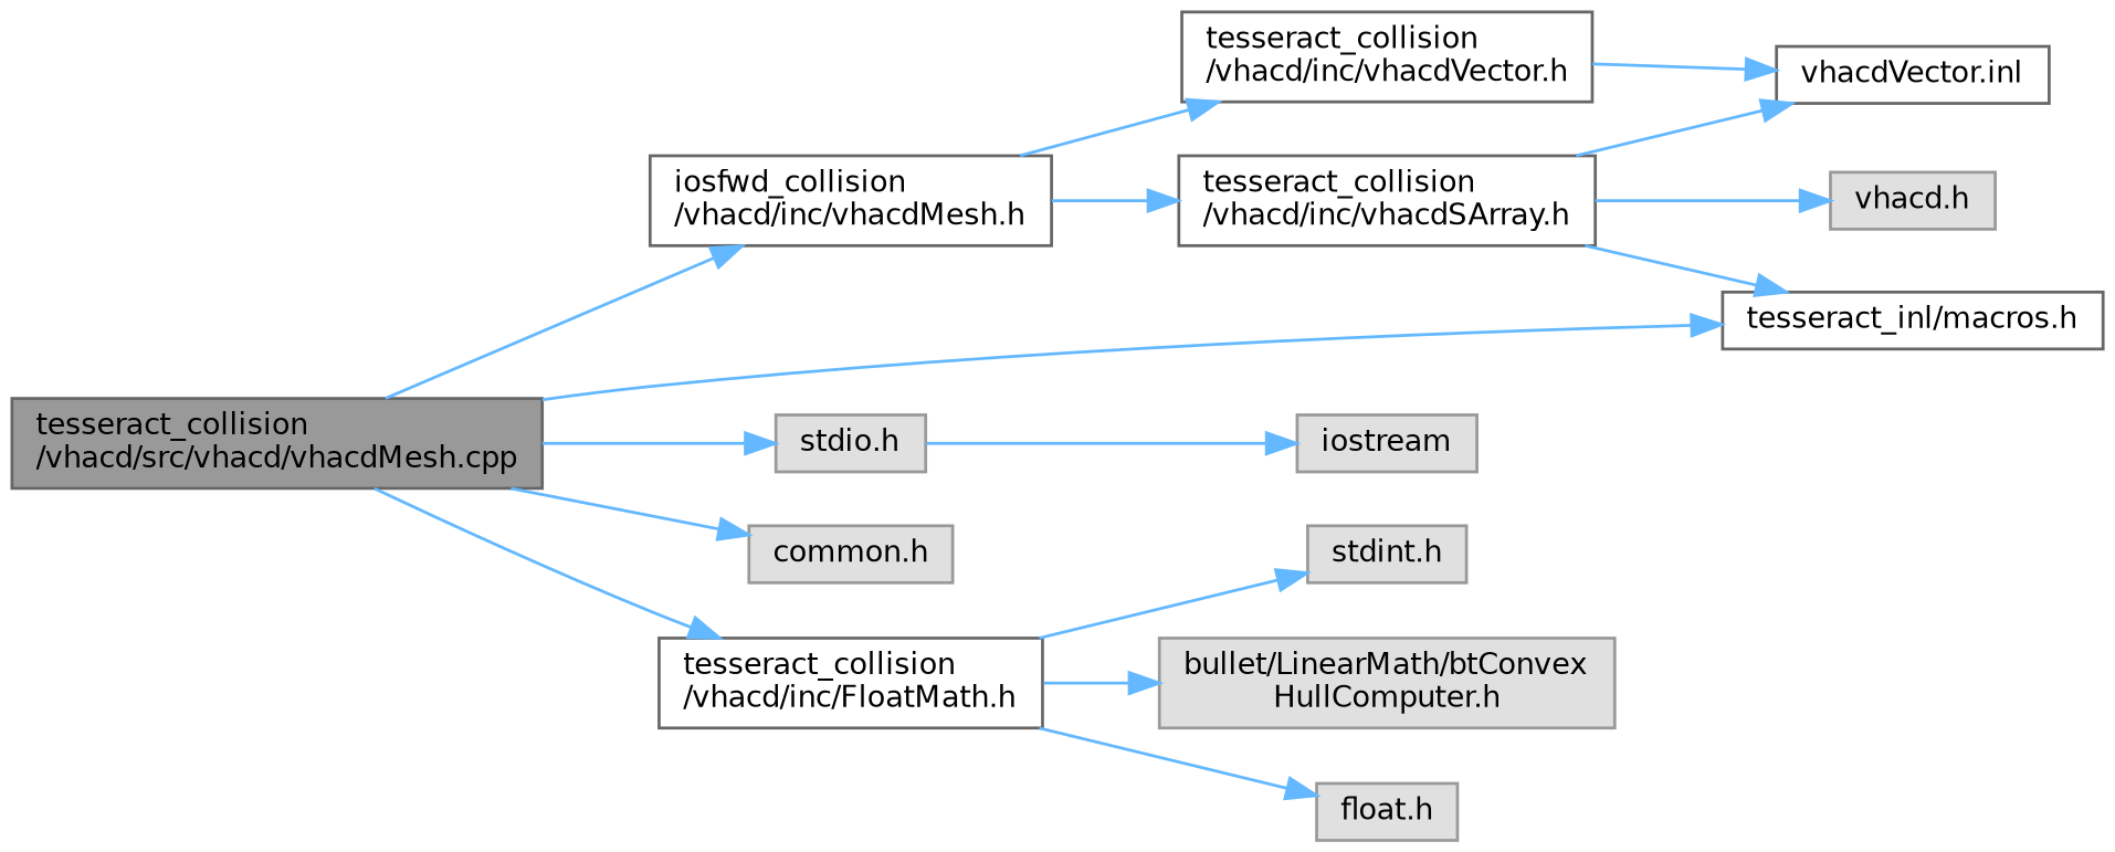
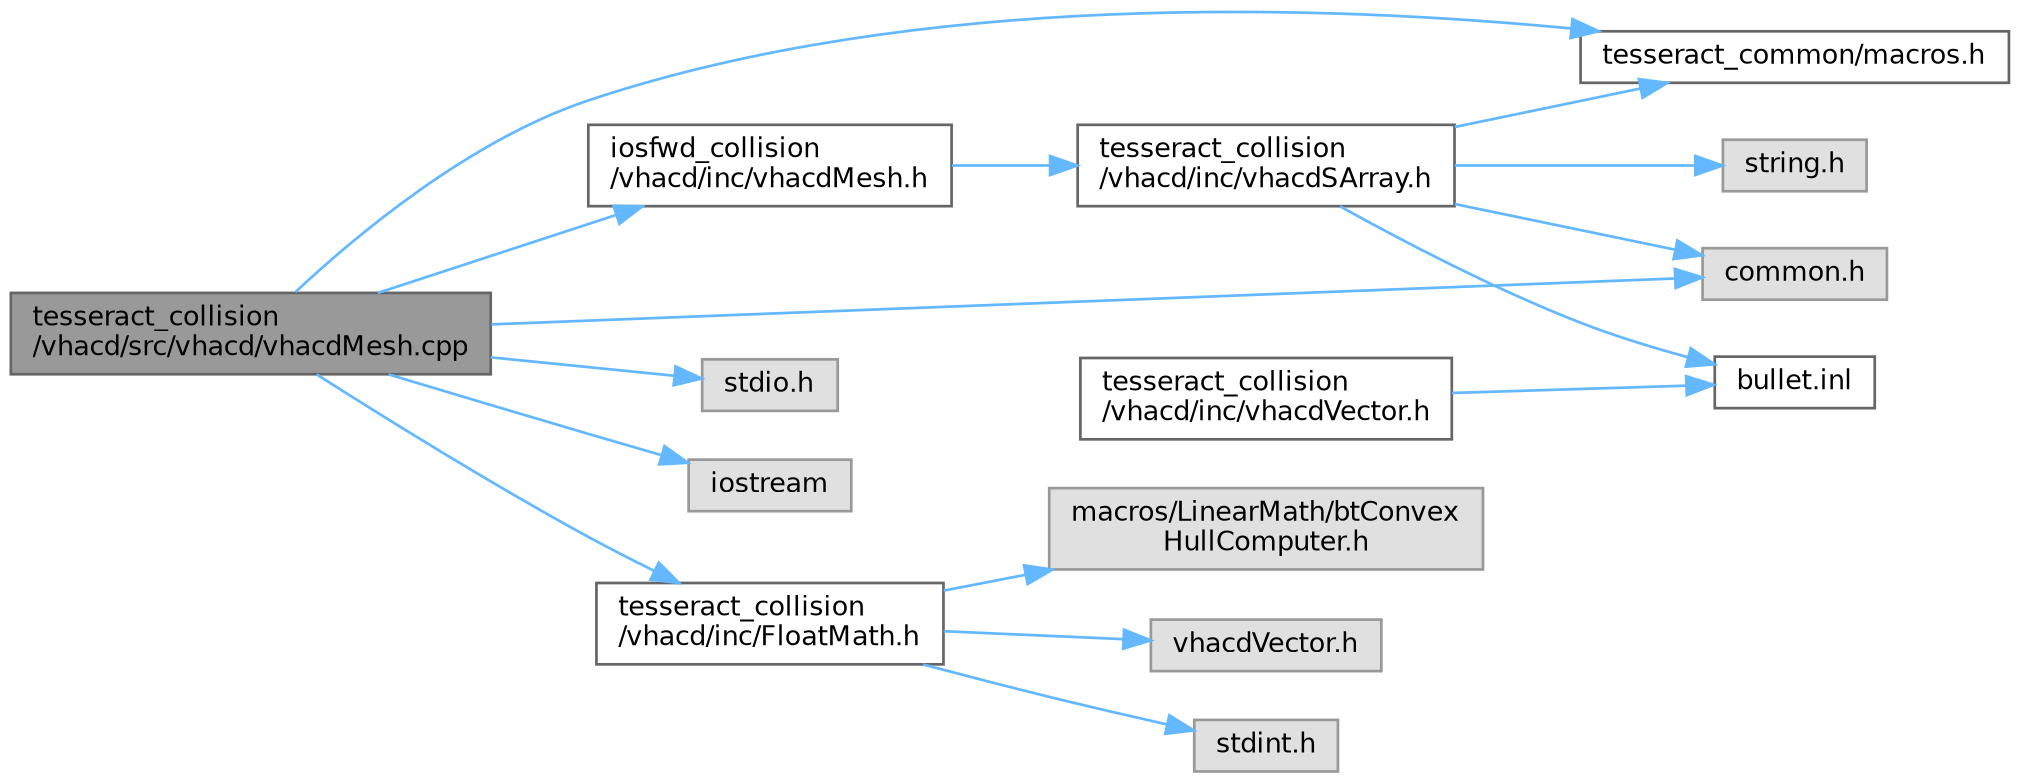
  digraph {
    rankdir=LR
    node [color=grey60 fillcolor="#E0E0E0" fontname=Helvetica fontsize=10 shape=box style=filled]
    edge [color=steelblue1 fontname=Helvetica fontsize=10 labelfontname=Helvetica labelfontsize=10 style=solid]
    n1 [color=gray40 fillcolor=grey60 fontcolor=black height=0.2 label="tesseract_collision\l/vhacd/src/vhacd/vhacdMesh.cpp" width=0.4]
    n2 [color=grey40 fillcolor=white height=0.2 label="iosfwd_collision\l/vhacd/inc/vhacdMesh.h" width=0.4]
-   n3 [color=grey40 fillcolor=white height=0.2 label="tesseract_inl/macros.h" width=0.4]
+   n3 [color=grey40 fillcolor=white height=0.2 label="tesseract_common/macros.h" width=0.4]
    n4 [height=0.2 label="stdio.h" width=0.4]
    n5 [height=0.2 label="common.h" width=0.4]
    n6 [height=0.2 label=iostream width=0.4]
    n7 [color=grey40 fillcolor=white height=0.2 label="tesseract_collision\l/vhacd/inc/FloatMath.h" width=0.4]
    n8 [color=grey40 fillcolor=white height=0.2 label="tesseract_collision\l/vhacd/inc/vhacdSArray.h" width=0.4]
    n9 [color=grey40 fillcolor=white height=0.2 label="tesseract_collision\l/vhacd/inc/vhacdVector.h" width=0.4]
-   n10 [height=0.2 label="bullet/LinearMath/btConvex\lHullComputer.h" width=0.4]
-   n11 [height=0.2 label="float.h" width=0.4]
+   n10 [height=0.2 label="macros/LinearMath/btConvex\lHullComputer.h" width=0.4]
+   n11 [height=0.2 label="vhacdVector.h" width=0.4]
    n12 [height=0.2 label="stdint.h" width=0.4]
-   n13 [height=0.2 label="vhacd.h" width=0.4]
-   n14 [color=grey40 fillcolor=white height=0.2 label="vhacdVector.inl" width=0.4]
+   n13 [height=0.2 label="string.h" width=0.4]
+   n14 [color=grey40 fillcolor=white height=0.2 label="bullet.inl" width=0.4]
    n1 -> n2
    n1 -> n3
    n1 -> n4
    n1 -> n5
-   n4 -> n6
+   n1 -> n6
    n1 -> n7
    n2 -> n8
-   n2 -> n9
    n7 -> n10
    n7 -> n11
    n7 -> n12
    n8 -> n3
+   n8 -> n5
    n8 -> n13
    n8 -> n14
    n9 -> n14
  }
